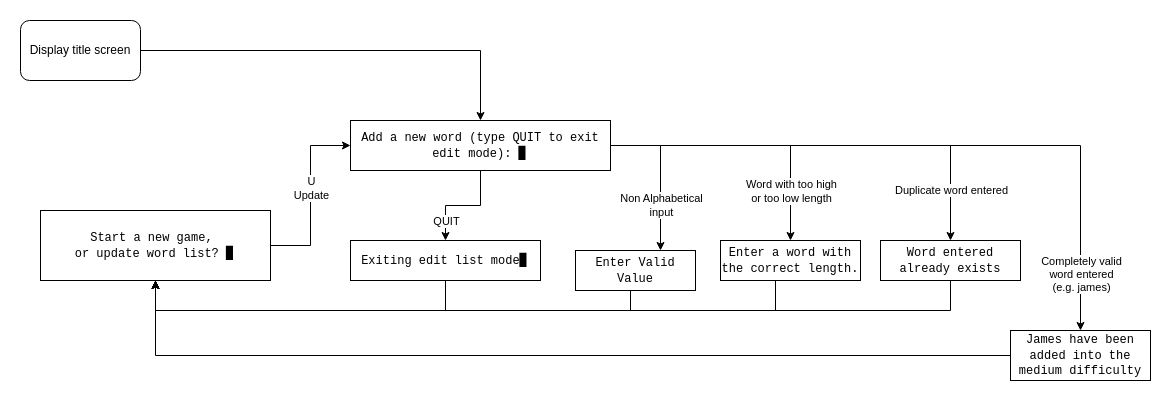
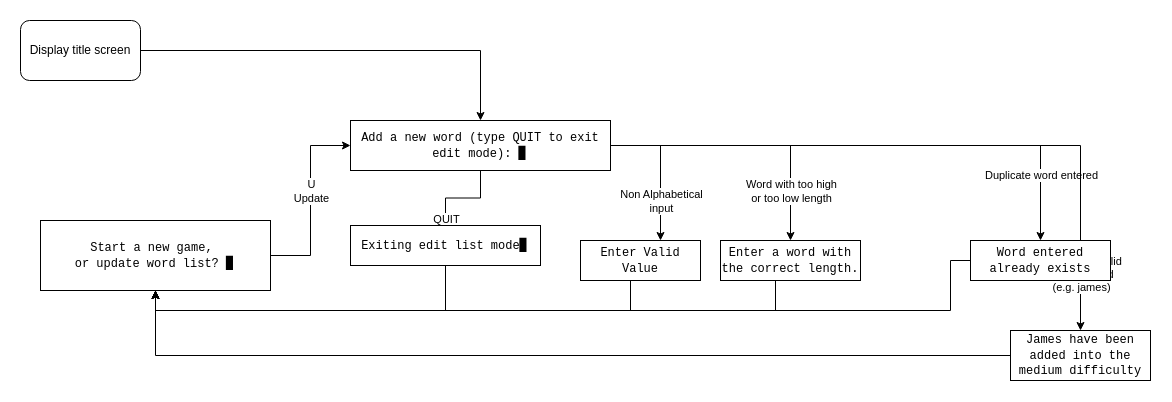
  <mxCell id="0" />
  <mxCell id="1" parent="0" />
  <mxCell id="2" value="" style="edgeStyle=orthogonalEdgeStyle;rounded=0;orthogonalLoop=1;jettySize=auto;html=1;" edge="1" parent="1" source="3" target="17"><mxGeometry relative="1" as="geometry" /></mxCell>
  <mxCell id="3" value="Display title screen" style="whiteSpace=wrap;html=1;rounded=1;" vertex="1" parent="1"><mxGeometry x="20" y="20" width="120" height="60" as="geometry" /></mxCell>
  <mxCell id="4" style="edgeStyle=orthogonalEdgeStyle;rounded=0;orthogonalLoop=1;jettySize=auto;html=1;entryX=0;entryY=0.5;entryDx=0;entryDy=0;" edge="1" parent="1" source="6" target="17"><mxGeometry relative="1" as="geometry" /></mxCell>
  <mxCell id="5" value="U&lt;br&gt;Update" style="edgeLabel;html=1;align=center;verticalAlign=middle;resizable=0;points=[];" vertex="1" connectable="0" parent="4"><mxGeometry x="0.305" y="-4" relative="1" as="geometry"><mxPoint x="-4" y="19" as="offset" /></mxGeometry></mxCell>
- <mxCell id="6" value="&lt;div&gt;&lt;font face=&quot;Courier New&quot;&gt;Start a new game,&amp;nbsp;&lt;/font&gt;&lt;/div&gt;&lt;div&gt;&lt;font face=&quot;Courier New&quot;&gt;or update word list?&amp;nbsp;&lt;/font&gt;&lt;span style=&quot;background-color: transparent;&quot;&gt;&lt;font face=&quot;Courier New&quot;&gt;▊&lt;/font&gt;&lt;/span&gt;&lt;/div&gt;" style="whiteSpace=wrap;html=1;rounded=0;" vertex="1" parent="1"><mxGeometry x="40" y="210" width="230" height="70" as="geometry" /></mxCell>
+ <mxCell id="6" value="&lt;div&gt;&lt;font face=&quot;Courier New&quot;&gt;Start a new game,&amp;nbsp;&lt;/font&gt;&lt;/div&gt;&lt;div&gt;&lt;font face=&quot;Courier New&quot;&gt;or update word list?&amp;nbsp;&lt;/font&gt;&lt;span style=&quot;background-color: transparent;&quot;&gt;&lt;font face=&quot;Courier New&quot;&gt;▊&lt;/font&gt;&lt;/span&gt;&lt;/div&gt;" style="whiteSpace=wrap;html=1;rounded=0;" vertex="1" parent="1"><mxGeometry x="40" y="220" width="230" height="70" as="geometry" /></mxCell>
  <mxCell id="7" style="edgeStyle=orthogonalEdgeStyle;rounded=0;orthogonalLoop=1;jettySize=auto;html=1;entryX=0.5;entryY=0;entryDx=0;entryDy=0;exitX=0.5;exitY=1;exitDx=0;exitDy=0;" edge="1" parent="1" source="17" target="19"><mxGeometry relative="1" as="geometry"><Array as="points" /></mxGeometry></mxCell>
  <mxCell id="8" value="QUIT" style="edgeLabel;html=1;align=center;verticalAlign=middle;resizable=0;points=[];" vertex="1" connectable="0" parent="7"><mxGeometry x="-0.789" y="1" relative="1" as="geometry"><mxPoint x="-36" y="39" as="offset" /></mxGeometry></mxCell>
  <mxCell id="9" value="" style="edgeStyle=orthogonalEdgeStyle;rounded=0;orthogonalLoop=1;jettySize=auto;html=1;" edge="1" parent="1" source="17" target="21"><mxGeometry relative="1" as="geometry"><Array as="points"><mxPoint x="660" y="145" /></Array></mxGeometry></mxCell>
  <mxCell id="10" value="Non Alphabetical&lt;br&gt;input" style="edgeLabel;html=1;align=center;verticalAlign=middle;resizable=0;points=[];" vertex="1" connectable="0" parent="9"><mxGeometry x="-0.118" y="-4" relative="1" as="geometry"><mxPoint x="4" y="41" as="offset" /></mxGeometry></mxCell>
  <mxCell id="11" style="edgeStyle=orthogonalEdgeStyle;rounded=0;orthogonalLoop=1;jettySize=auto;html=1;entryX=0.5;entryY=0;entryDx=0;entryDy=0;" edge="1" parent="1" source="17" target="23"><mxGeometry relative="1" as="geometry"><mxPoint x="850" y="210" as="targetPoint" /></mxGeometry></mxCell>
  <mxCell id="12" value="Word with too high&lt;div&gt;or too low length&lt;/div&gt;" style="edgeLabel;html=1;align=center;verticalAlign=middle;resizable=0;points=[];" vertex="1" connectable="0" parent="11"><mxGeometry x="0.346" relative="1" as="geometry"><mxPoint y="40" as="offset" /></mxGeometry></mxCell>
  <mxCell id="13" style="edgeStyle=orthogonalEdgeStyle;rounded=0;orthogonalLoop=1;jettySize=auto;html=1;entryX=0.5;entryY=0;entryDx=0;entryDy=0;" edge="1" parent="1" source="17" target="25"><mxGeometry relative="1" as="geometry" /></mxCell>
  <mxCell id="14" value="Duplicate word entered" style="edgeLabel;html=1;align=center;verticalAlign=middle;resizable=0;points=[];" vertex="1" connectable="0" parent="13"><mxGeometry x="0.652" y="5" relative="1" as="geometry"><mxPoint x="-5" y="25" as="offset" /></mxGeometry></mxCell>
  <mxCell id="15" style="edgeStyle=orthogonalEdgeStyle;rounded=0;orthogonalLoop=1;jettySize=auto;html=1;entryX=0.5;entryY=0;entryDx=0;entryDy=0;" edge="1" parent="1" source="17" target="27"><mxGeometry relative="1" as="geometry"><mxPoint x="1100" y="240" as="targetPoint" /></mxGeometry></mxCell>
  <mxCell id="16" value="Completely valid&lt;div&gt;word entered&lt;br&gt;(e.g. james)&lt;/div&gt;" style="edgeLabel;html=1;align=center;verticalAlign=middle;resizable=0;points=[];" vertex="1" connectable="0" parent="15"><mxGeometry x="0.77" relative="1" as="geometry"><mxPoint y="18" as="offset" /></mxGeometry></mxCell>
  <mxCell id="17" value="&lt;div&gt;&lt;font style=&quot;background-color: transparent; color: light-dark(rgb(0, 0, 0), rgb(255, 255, 255));&quot; face=&quot;Courier New&quot;&gt;Add a new word (type QUIT to exit edit mode):&amp;nbsp;&lt;/font&gt;&lt;span style=&quot;background-color: transparent; color: light-dark(rgb(0, 0, 0), rgb(255, 255, 255));&quot;&gt;&lt;font face=&quot;Courier New&quot;&gt;▊&lt;/font&gt;&lt;/span&gt;&lt;/div&gt;" style="whiteSpace=wrap;html=1;rounded=0;" vertex="1" parent="1"><mxGeometry x="350" y="120" width="260" height="50" as="geometry" /></mxCell>
  <mxCell id="18" style="edgeStyle=orthogonalEdgeStyle;rounded=0;orthogonalLoop=1;jettySize=auto;html=1;entryX=0.5;entryY=1;entryDx=0;entryDy=0;exitX=0.5;exitY=1;exitDx=0;exitDy=0;" edge="1" parent="1" source="19" target="6"><mxGeometry relative="1" as="geometry"><Array as="points"><mxPoint x="445" y="310" /><mxPoint x="155" y="310" /></Array></mxGeometry></mxCell>
- <mxCell id="19" value="&lt;font style=&quot;color: light-dark(rgb(0, 0, 0), rgb(255, 255, 255));&quot; face=&quot;Courier New&quot;&gt;Exiting edit list mode▊&lt;/font&gt;" style="whiteSpace=wrap;html=1;rounded=0;" vertex="1" parent="1"><mxGeometry x="350" y="240" width="190" height="40" as="geometry" /></mxCell>
+ <mxCell id="19" value="&lt;font style=&quot;color: light-dark(rgb(0, 0, 0), rgb(255, 255, 255));&quot; face=&quot;Courier New&quot;&gt;Exiting edit list mode▊&lt;/font&gt;" style="whiteSpace=wrap;html=1;rounded=0;" vertex="1" parent="1"><mxGeometry x="350" y="225" width="190" height="40" as="geometry" /></mxCell>
  <mxCell id="20" style="edgeStyle=orthogonalEdgeStyle;rounded=0;orthogonalLoop=1;jettySize=auto;html=1;entryX=0.5;entryY=1;entryDx=0;entryDy=0;exitX=0.25;exitY=1;exitDx=0;exitDy=0;" edge="1" parent="1" source="21" target="6"><mxGeometry relative="1" as="geometry"><Array as="points"><mxPoint x="630" y="310" /><mxPoint x="155" y="310" /></Array></mxGeometry></mxCell>
- <mxCell id="21" value="&lt;font face=&quot;Courier New&quot;&gt;Enter Valid Value&lt;/font&gt;" style="whiteSpace=wrap;html=1;rounded=0;" vertex="1" parent="1"><mxGeometry x="575" y="250" width="120" height="40" as="geometry" /></mxCell>
+ <mxCell id="21" value="&lt;font face=&quot;Courier New&quot;&gt;Enter Valid Value&lt;/font&gt;" style="whiteSpace=wrap;html=1;rounded=0;" vertex="1" parent="1"><mxGeometry x="580" y="240" width="120" height="40" as="geometry" /></mxCell>
  <mxCell id="22" style="edgeStyle=orthogonalEdgeStyle;rounded=0;orthogonalLoop=1;jettySize=auto;html=1;entryX=0.5;entryY=1;entryDx=0;entryDy=0;exitX=0.25;exitY=1;exitDx=0;exitDy=0;" edge="1" parent="1" source="23" target="6"><mxGeometry relative="1" as="geometry"><Array as="points"><mxPoint x="775" y="310" /><mxPoint x="155" y="310" /></Array></mxGeometry></mxCell>
  <mxCell id="23" value="&lt;font style=&quot;color: light-dark(rgb(0, 0, 0), rgb(255, 255, 255));&quot; face=&quot;Courier New&quot;&gt;Enter a word with the correct length.&lt;/font&gt;" style="whiteSpace=wrap;html=1;rounded=0;" vertex="1" parent="1"><mxGeometry x="720" y="240" width="140" height="40" as="geometry" /></mxCell>
  <mxCell id="24" style="edgeStyle=orthogonalEdgeStyle;rounded=0;orthogonalLoop=1;jettySize=auto;html=1;entryX=0.5;entryY=1;entryDx=0;entryDy=0;" edge="1" parent="1" source="25" target="6"><mxGeometry relative="1" as="geometry"><Array as="points"><mxPoint x="950" y="310" /><mxPoint x="155" y="310" /></Array></mxGeometry></mxCell>
- <mxCell id="25" value="&lt;font style=&quot;color: light-dark(rgb(0, 0, 0), rgb(255, 255, 255));&quot; face=&quot;Courier New&quot;&gt;Word entered already exists&lt;/font&gt;" style="whiteSpace=wrap;html=1;rounded=0;" vertex="1" parent="1"><mxGeometry x="880" y="240" width="140" height="40" as="geometry" /></mxCell>
+ <mxCell id="25" value="&lt;font style=&quot;color: light-dark(rgb(0, 0, 0), rgb(255, 255, 255));&quot; face=&quot;Courier New&quot;&gt;Word entered already exists&lt;/font&gt;" style="whiteSpace=wrap;html=1;rounded=0;" vertex="1" parent="1"><mxGeometry x="970" y="240" width="140" height="40" as="geometry" /></mxCell>
  <mxCell id="26" style="edgeStyle=orthogonalEdgeStyle;rounded=0;orthogonalLoop=1;jettySize=auto;html=1;entryX=0.5;entryY=1;entryDx=0;entryDy=0;" edge="1" parent="1" source="27" target="6"><mxGeometry relative="1" as="geometry" /></mxCell>
  <mxCell id="27" value="&lt;font face=&quot;Courier New&quot;&gt;James have been added into the medium difficulty&lt;/font&gt;" style="whiteSpace=wrap;html=1;rounded=0;" vertex="1" parent="1"><mxGeometry x="1010" y="330" width="140" height="50" as="geometry" /></mxCell>
